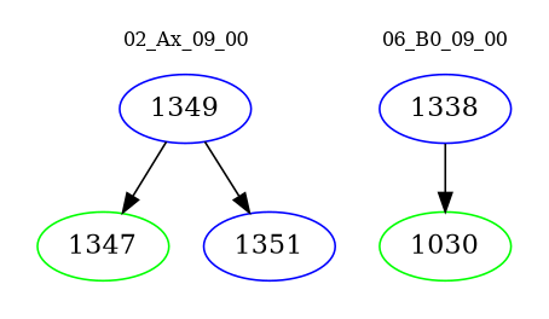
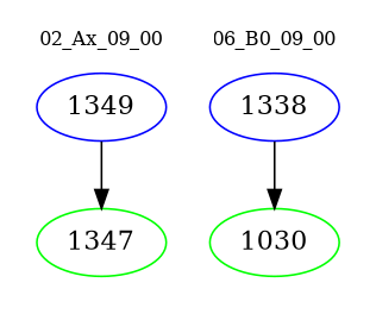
  digraph {
    node [color=blue]
    edge [color=black]
    n1 [label=1349]
    n2 [color=green label=1347]
-   n3 [label=1351]
    n4 [label=1338]
    n5 [color=green label=1030]
    subgraph cluster_1 {
      color=white
      fontsize=10
      label="02_Ax_09_00"
      n1
      n2
-     n3
    }
    subgraph cluster_2 {
      color=white
      fontsize=10
      label="06_B0_09_00"
      n4
      n5
    }
    n1 -> n2
-   n1 -> n3
    n4 -> n5
  }
